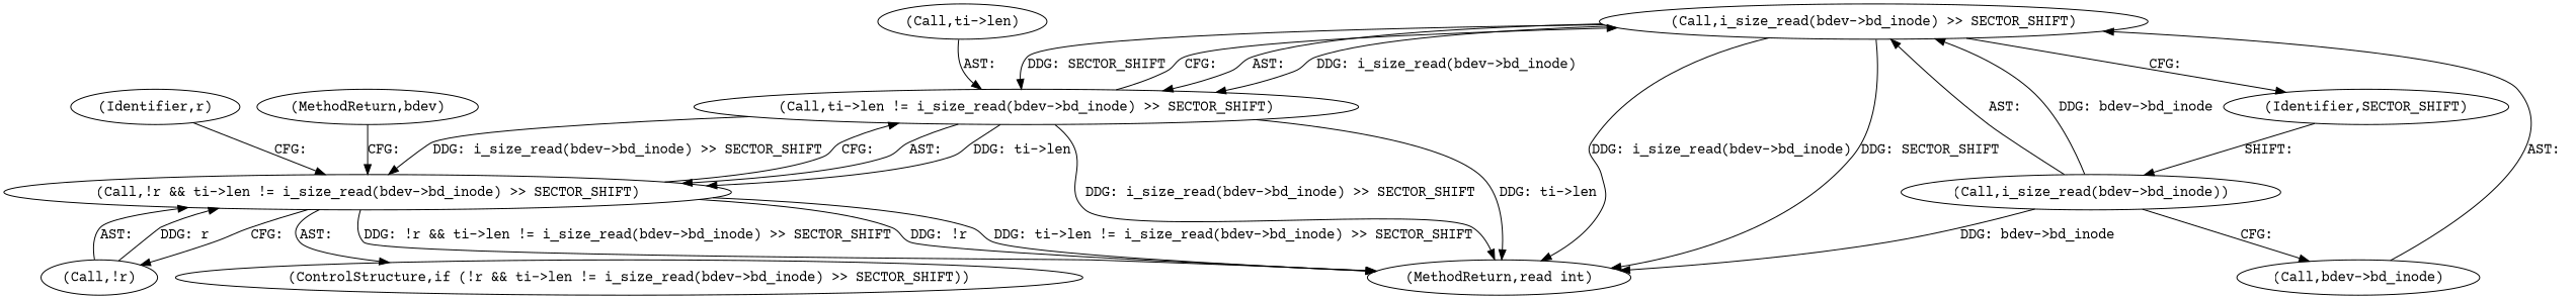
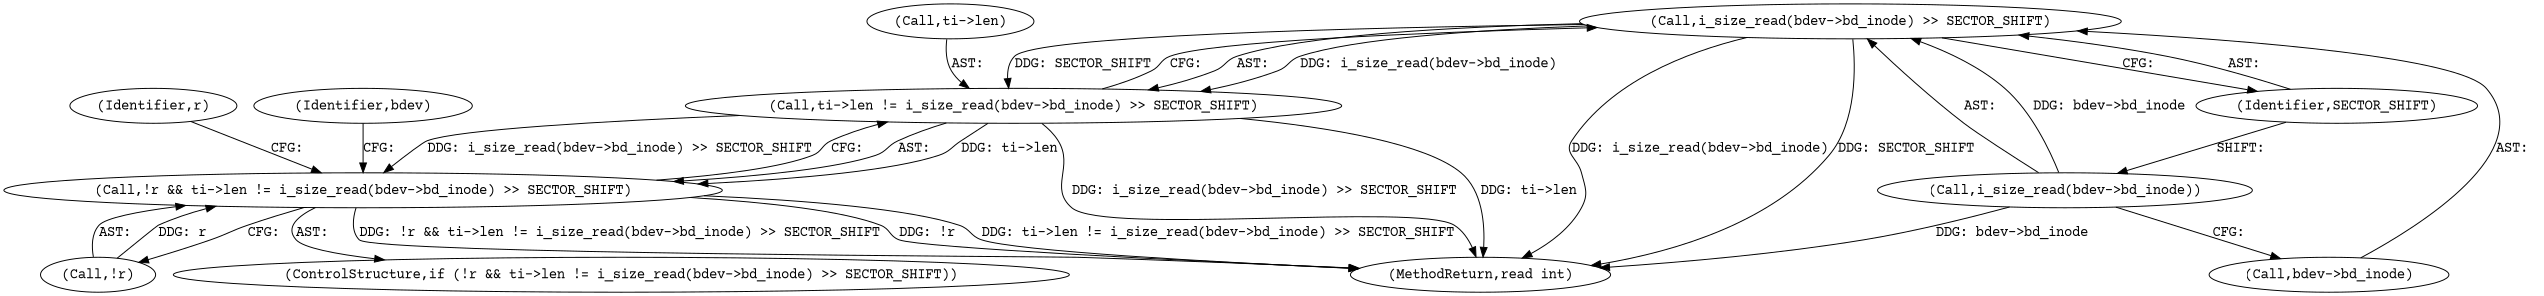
  digraph {
    fontname="Courier Prime"
    node [fontname="Courier Prime"]
    edge [fontname="Courier Prime"]
    n1 [label="(Call,i_size_read(bdev->bd_inode) >> SECTOR_SHIFT)"]
    n2 [label="(Call,ti->len != i_size_read(bdev->bd_inode) >> SECTOR_SHIFT)"]
    n3 [label="(Identifier,SECTOR_SHIFT)"]
    n4 [label="(MethodReturn,read int)"]
    n5 [label="(Call,!r && ti->len != i_size_read(bdev->bd_inode) >> SECTOR_SHIFT)"]
    n6 [label="(Call,i_size_read(bdev->bd_inode))"]
    n7 [label="(Call,bdev->bd_inode)"]
    n8 [label="(Call,!r)"]
    n9 [label="(ControlStructure,if (!r && ti->len != i_size_read(bdev->bd_inode) >> SECTOR_SHIFT))"]
    n10 [label="(Call,ti->len)"]
    n11 [label="(Identifier,r)"]
-   n12 [label="(MethodReturn,bdev)"]
+   n12 [label="(Identifier,bdev)"]
    n1 -> n2 [label="AST: "]
    n1 -> n2 [label="DDG: i_size_read(bdev->bd_inode)"]
    n1 -> n2 [label="DDG: SECTOR_SHIFT"]
    n1 -> n3 [label="CFG: "]
    n1 -> n4 [label="DDG: i_size_read(bdev->bd_inode)"]
    n1 -> n4 [label="DDG: SECTOR_SHIFT"]
    n2 -> n1 [label="CFG: "]
    n2 -> n4 [label="DDG: ti->len"]
    n2 -> n4 [label="DDG: i_size_read(bdev->bd_inode) >> SECTOR_SHIFT"]
    n2 -> n5 [label="AST: "]
    n2 -> n5 [label="DDG: ti->len"]
    n2 -> n5 [label="DDG: i_size_read(bdev->bd_inode) >> SECTOR_SHIFT"]
+   n3 -> n1 [label="AST: "]
    n3 -> n6 [label="SHIFT: "]
    n5 -> n2 [label="CFG: "]
    n5 -> n4 [label="DDG: ti->len != i_size_read(bdev->bd_inode) >> SECTOR_SHIFT"]
    n5 -> n4 [label="DDG: !r && ti->len != i_size_read(bdev->bd_inode) >> SECTOR_SHIFT"]
    n5 -> n4 [label="DDG: !r"]
    n5 -> n8 [label="CFG: "]
    n5 -> n9 [label="AST: "]
    n6 -> n1 [label="AST: "]
    n6 -> n1 [label="DDG: bdev->bd_inode"]
    n6 -> n4 [label="DDG: bdev->bd_inode"]
    n6 -> n7 [label="CFG: "]
    n7 -> n1 [label="AST: "]
    n8 -> n5 [label="AST: "]
    n8 -> n5 [label="DDG: r"]
    n10 -> n2 [label="AST: "]
    n11 -> n5 [label="CFG: "]
    n12 -> n5 [label="CFG: "]
  }
